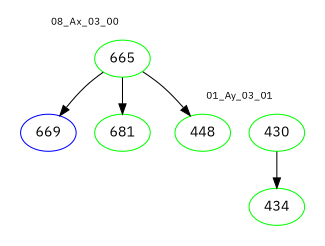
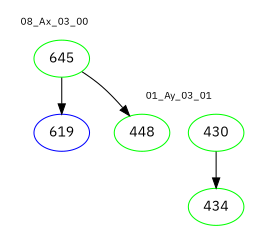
  digraph {
    fontname="IBM Plex Sans"
    node [color=green fontname="IBM Plex Sans"]
    edge [color=black fontname="IBM Plex Sans"]
-   n1 [label=665]
-   n2 [color=blue label=669]
-   n3 [label=681]
+   n1 [label=645]
+   n2 [color=blue label=619]
    n4 [label=430]
    n5 [label=434]
    n6 [label=448]
    subgraph cluster_1 {
      color=white
      fontsize=10
      label="08_Ax_03_00"
      n1
      n2
-     n3
    }
    subgraph cluster_2 {
      color=white
      fontsize=10
      label="01_Ay_03_01"
      n4
      n5
      n6
    }
    n1 -> n2
-   n1 -> n3
    n1 -> n6
    n4 -> n5
  }
